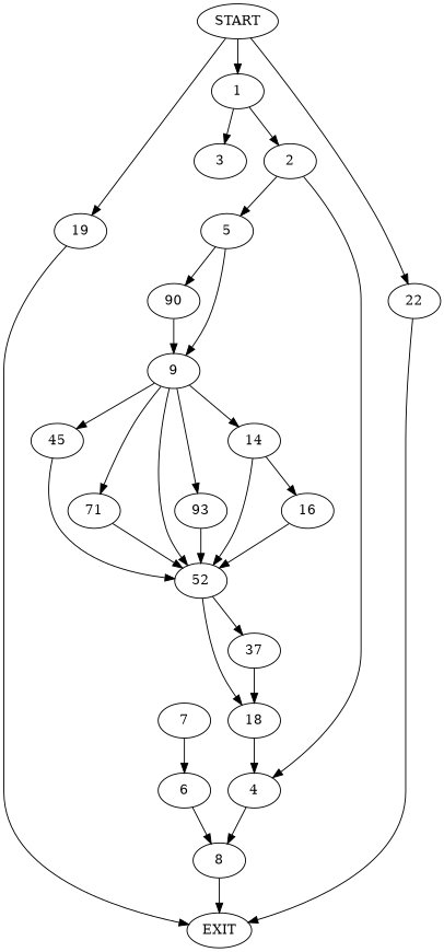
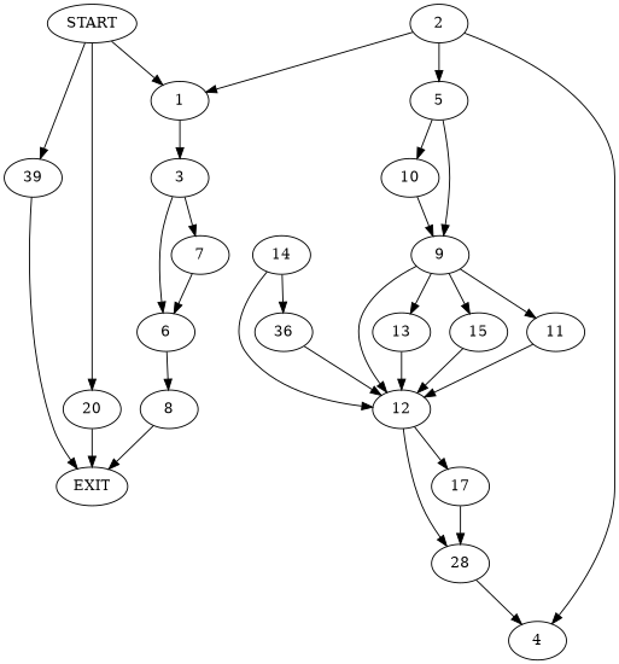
  digraph {
    n1 [label=START]
    1
-   19
-   20 [label=22]
+   19 [label=39]
+   20
    2
    3
    n7 [label=EXIT]
    4
    5
    6
    7
    8
    9
-   10 [label=90]
-   11 [label=71]
-   12 [label=52]
-   13 [label=93]
+   10
+   11
+   12
+   13
    14
-   15 [label=45]
-   17 [label=37]
-   18
-   16
+   15
+   17
+   18 [label=28]
+   16 [label=36]
    n1 -> 1
    n1 -> 19
    n1 -> 20
-   1 -> 2
+   2 -> 1
    1 -> 3
    19 -> n7
    20 -> n7
    2 -> 4
    2 -> 5
-   4 -> 8
+   3 -> 6
+   3 -> 7
    5 -> 9
    5 -> 10
    6 -> 8
    7 -> 6
    8 -> n7
    9 -> 11
    9 -> 12
    9 -> 13
-   9 -> 14
    9 -> 15
    10 -> 9
    11 -> 12
    12 -> 17
    12 -> 18
    13 -> 12
    14 -> 12
    14 -> 16
    15 -> 12
    17 -> 18
    18 -> 4
    16 -> 12
  }
